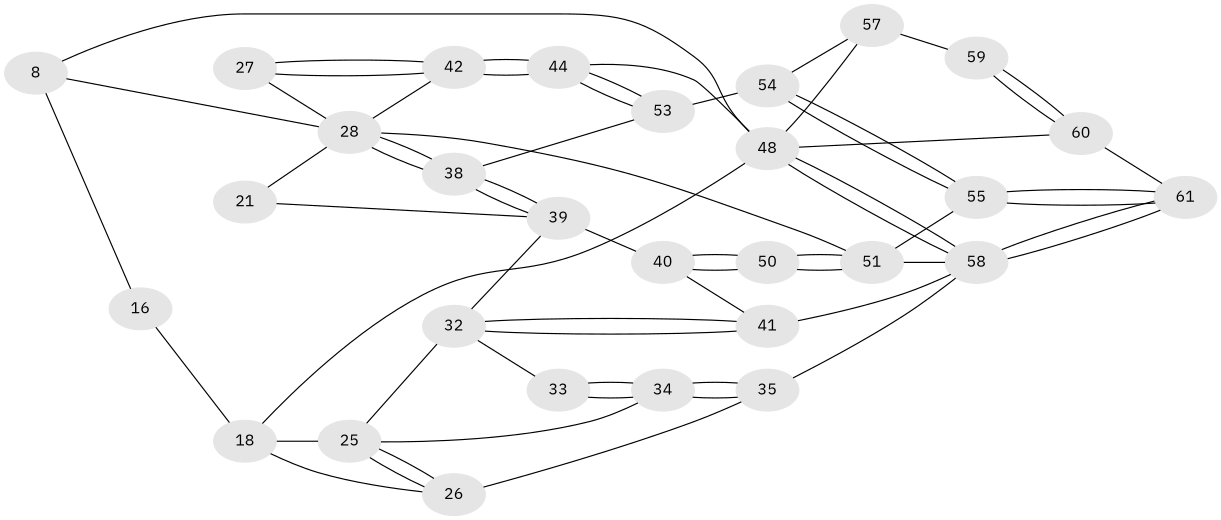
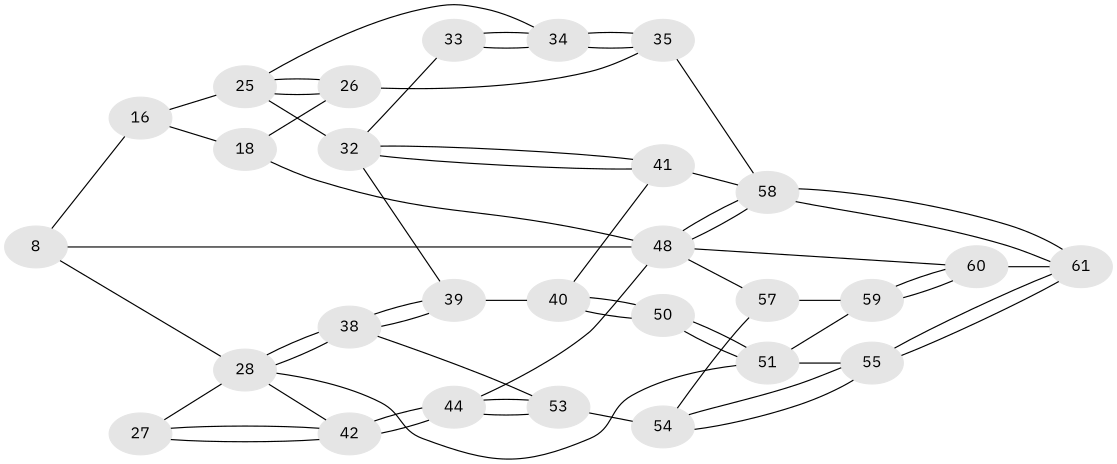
  graph {
    fontname="IBM Plex Sans"
    rankdir=LR
    node [color=gray90 fontname="IBM Plex Sans" style=filled]
    edge [fontname="IBM Plex Sans"]
    8 [super="+5+7"]
    16 [super="+13"]
    28 [super="+20+14+15"]
    48 [super="+3+43"]
    18 [super="+17"]
    25 [super="+24"]
-   21 [super="+9"]
    39 [super="+10"]
    42 [super="+22+23"]
    38
    51
    58 [super="+52+47"]
    57 [super="+56"]
    60
    26
    32 [super="+11"]
    34 [super="+30+29"]
    35 [super="+31"]
    40
    33
    41
    27
    44
    53 [super="+49"]
    61
    54
    50
    59
    55
    8 -- 16
    8 -- 28
    8 -- 48 [weight=2]
    16 -- 18
-   18 -- 25 [weight=2]
+   16 -- 25 [weight=2]
    28 -- 42 [weight=2]
    28 -- 38
    28 -- 38
    28 -- 51
    48 -- 58 [weight=2]
    48 -- 58
    48 -- 57
    48 -- 60 [weight=2]
    18 -- 48
    18 -- 26
    25 -- 26
    25 -- 26
    25 -- 32
    25 -- 34
-   21 -- 28
-   21 -- 39
    39 -- 40
    42 -- 44
    42 -- 44
    38 -- 39
    38 -- 39
    38 -- 53
-   51 -- 58
+   51 -- 59
    51 -- 55
    58 -- 61
    58 -- 61
    57 -- 59 [weight=2]
    60 -- 61
    26 -- 35
    32 -- 39
    32 -- 33
    32 -- 41
    32 -- 41
    34 -- 35 [weight=2]
    34 -- 35
    35 -- 58
    40 -- 41
    40 -- 50
    40 -- 50
    33 -- 34 [weight=2]
    33 -- 34
    41 -- 58
    27 -- 28
    27 -- 42 [weight=2]
    27 -- 42
    44 -- 48
    44 -- 53
    44 -- 53
    53 -- 54
    54 -- 57
    54 -- 55
    54 -- 55
    50 -- 51
    50 -- 51
    59 -- 60
    59 -- 60
    55 -- 61
    55 -- 61
  }
